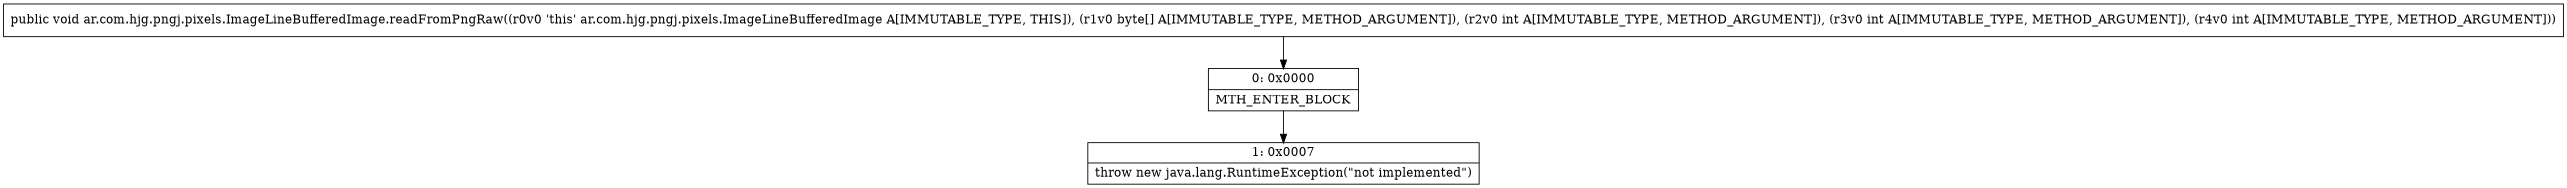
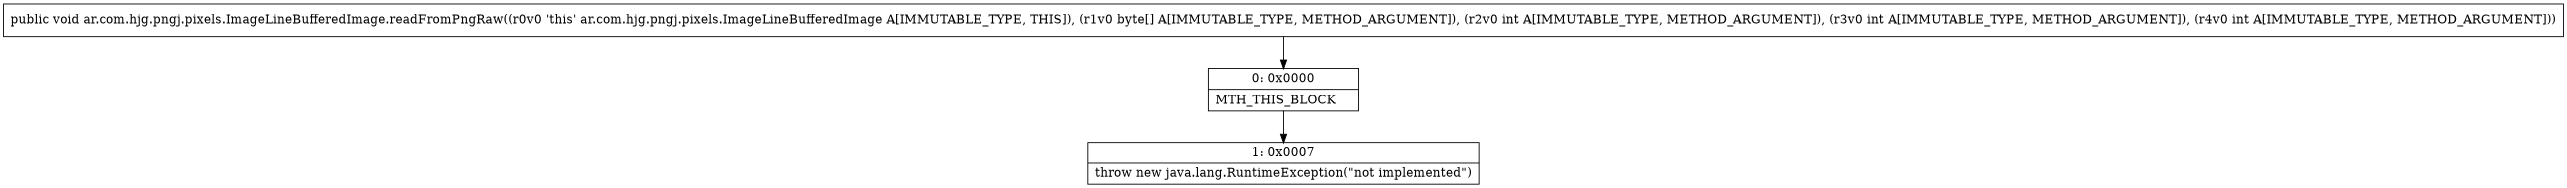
  digraph {
    node [shape=record]
-   n1 [label="{0\:\ 0x0000|MTH_ENTER_BLOCK\l}"]
+   n1 [label="{0\:\ 0x0000|MTH_THIS_BLOCK\l}"]
    n2 [label="{1\:\ 0x0007|throw new java.lang.RuntimeException(\"not implemented\")\l}"]
    n3 [label="{public void ar.com.hjg.pngj.pixels.ImageLineBufferedImage.readFromPngRaw((r0v0 'this' ar.com.hjg.pngj.pixels.ImageLineBufferedImage A[IMMUTABLE_TYPE, THIS]), (r1v0 byte[] A[IMMUTABLE_TYPE, METHOD_ARGUMENT]), (r2v0 int A[IMMUTABLE_TYPE, METHOD_ARGUMENT]), (r3v0 int A[IMMUTABLE_TYPE, METHOD_ARGUMENT]), (r4v0 int A[IMMUTABLE_TYPE, METHOD_ARGUMENT])) }"]
    n1 -> n2
    n3 -> n1
  }
